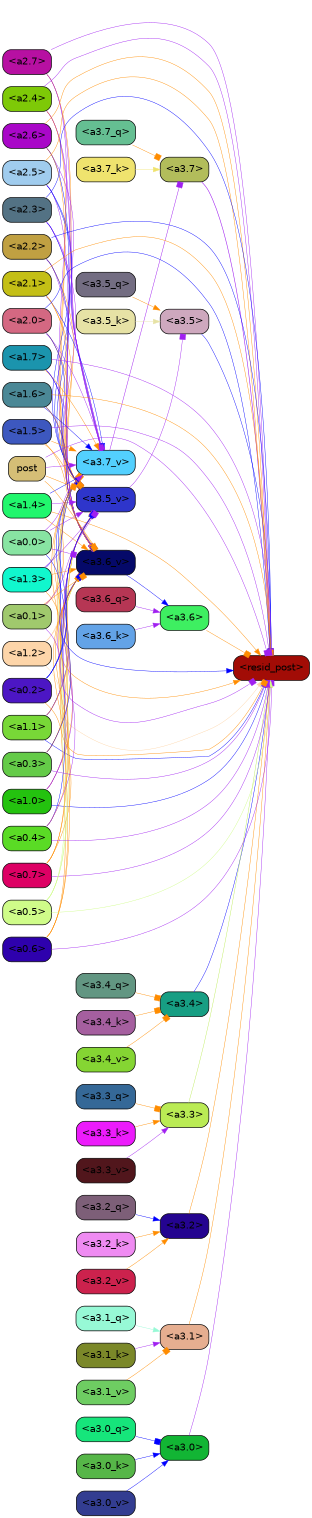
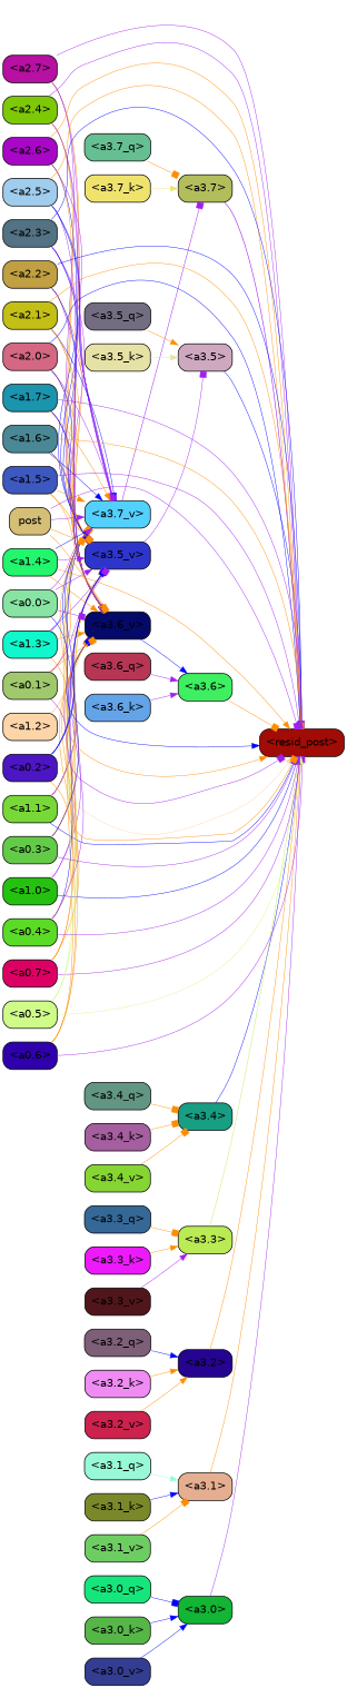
  strict digraph {
    rankdir=LR
    splines=true
    node [color=black fontname=Helvetica shape=box style="filled, rounded"]
    edge [arrowhead=normal color=darkorange penwidth=0.6]
    "<a3.7>" [fillcolor="#b2bd5b"]
    "<resid_post>" [fillcolor="#a20c06"]
    "<a3.6>" [fillcolor="#3eef61"]
    "<a3.5>" [fillcolor="#cea8be"]
    "<a3.4>" [fillcolor="#179e83"]
    "<a3.3>" [fillcolor="#baeb54"]
    "<a3.2>" [fillcolor="#240490"]
    "<a3.1>" [fillcolor="#e6ae90"]
    "<a3.0>" [fillcolor="#12b534"]
    "<a2.7>" [fillcolor="#b710a2"]
    "<a3.7_v>" [fillcolor="#53d0fe"]
    "<a3.6_v>" [fillcolor="#050969"]
    "<a3.5_v>" [fillcolor="#2e35cb"]
    "<a2.6>" [fillcolor="#a907c8"]
    "<a2.5>" [fillcolor="#a0ccee"]
    "<a2.4>" [fillcolor="#7ec907"]
    "<a2.3>" [fillcolor="#537284"]
    "<a2.2>" [fillcolor="#c0a042"]
    "<a2.1>" [fillcolor="#c4bf16"]
    "<a2.0>" [fillcolor="#d46882"]
    "<a1.7>" [fillcolor="#1b94ad"]
    "<a1.6>" [fillcolor="#4b8896"]
    "<a1.5>" [fillcolor="#3d58bf"]
    "<a1.4>" [fillcolor="#21f66d"]
    "<a1.3>" [fillcolor="#11f7cd"]
    "<a1.2>" [fillcolor="#fdd5a9"]
    "<a1.1>" [fillcolor="#78d837"]
    "<a1.0>" [fillcolor="#24c20f"]
    "<a0.7>" [fillcolor="#dd0064"]
    "<a0.6>" [fillcolor="#2e01ad"]
    "<a0.5>" [fillcolor="#cffc89"]
    "<a0.4>" [fillcolor="#5adb25"]
    "<a0.3>" [fillcolor="#64cb48"]
    "<a0.2>" [fillcolor="#4c16c4"]
    "<a0.1>" [fillcolor="#a0c96d"]
    "<a0.0>" [fillcolor="#88e4a2"]
    n37 [fillcolor="#d5be76" label=post]
    "<a3.7_q>" [fillcolor="#65bf92"]
    "<a3.6_q>" [fillcolor="#b63654"]
    "<a3.5_q>" [fillcolor="#736d82"]
    "<a3.4_q>" [fillcolor="#629682"]
    "<a3.3_q>" [fillcolor="#356897"]
    "<a3.2_q>" [fillcolor="#7d5f78"]
    "<a3.1_q>" [fillcolor="#97f9d6"]
    "<a3.0_q>" [fillcolor="#16e57b"]
    "<a3.7_k>" [fillcolor="#efe36e"]
    "<a3.6_k>" [fillcolor="#63a3e7"]
    "<a3.5_k>" [fillcolor="#e6e2a5"]
    "<a3.4_k>" [fillcolor="#a55f9f"]
    "<a3.3_k>" [fillcolor="#ec1bfb"]
    "<a3.2_k>" [fillcolor="#ef8bf2"]
    "<a3.1_k>" [fillcolor="#7b8829"]
    "<a3.0_k>" [fillcolor="#56b648"]
    "<a3.4_v>" [fillcolor="#85d533"]
    "<a3.3_v>" [fillcolor="#51161c"]
    "<a3.2_v>" [fillcolor="#cc224d"]
    "<a3.1_v>" [fillcolor="#6ecd62"]
    "<a3.0_v>" [fillcolor="#333d91"]
    "<a3.7>" -> "<resid_post>" [arrowhead=box color=purple penwidth=0.8263697922229767]
    "<a3.6>" -> "<resid_post>" [arrowhead=box]
    "<a3.5>" -> "<resid_post>" [color=blue]
    "<a3.4>" -> "<resid_post>" [arrowhead=box color=blue]
    "<a3.3>" -> "<resid_post>" [color="#baeb54" arrowhead=""]
    "<a3.2>" -> "<resid_post>"
    "<a3.1>" -> "<resid_post>"
    "<a3.0>" -> "<resid_post>" [arrowhead=box color=purple]
    "<a2.7>" -> "<resid_post>" [color=purple]
    "<a2.7>" -> "<a3.7_v>" [arrowhead=box color=purple]
    "<a2.7>" -> "<a3.6_v>"
    "<a2.7>" -> "<a3.5_v>" [arrowhead=box color=purple]
    "<a3.7_v>" -> "<a3.7>" [arrowhead=box color=purple penwidth=0.6738671064376831]
    "<a3.6_v>" -> "<a3.6>" [color=blue]
    "<a3.5_v>" -> "<a3.5>" [arrowhead=box color=purple]
    "<a2.6>" -> "<resid_post>" [arrowhead=box]
    "<a2.6>" -> "<a3.7_v>" [color=purple]
    "<a2.6>" -> "<a3.6_v>" [color=blue]
    "<a2.6>" -> "<a3.5_v>" [arrowhead=box]
    "<a2.5>" -> "<resid_post>" [arrowhead=box]
    "<a2.5>" -> "<a3.7_v>" [arrowhead=box color=blue]
    "<a2.5>" -> "<a3.6_v>" [color=purple]
    "<a2.5>" -> "<a3.5_v>" [color=blue]
    "<a2.4>" -> "<resid_post>" [color=purple]
    "<a2.4>" -> "<a3.7_v>" [arrowhead=box color=purple]
    "<a2.4>" -> "<a3.6_v>" [color=purple]
    "<a2.4>" -> "<a3.5_v>" [arrowhead=box]
    "<a2.3>" -> "<resid_post>" [arrowhead=box color=blue]
    "<a2.3>" -> "<a3.7_v>" [arrowhead=box color=purple]
    "<a2.3>" -> "<a3.6_v>" [color=purple]
    "<a2.3>" -> "<a3.5_v>" [color=blue]
    "<a2.2>" -> "<resid_post>" [color=blue]
    "<a2.2>" -> "<a3.7_v>" [arrowhead=box color=purple]
    "<a2.2>" -> "<a3.6_v>" [arrowhead=box]
    "<a2.2>" -> "<a3.5_v>" [color=blue]
    "<a2.1>" -> "<resid_post>"
    "<a2.1>" -> "<a3.7_v>" [color=blue]
    "<a2.1>" -> "<a3.6_v>" [arrowhead=box]
    "<a2.1>" -> "<a3.5_v>" [arrowhead=box]
    "<a2.0>" -> "<resid_post>" [color=blue]
    "<a2.0>" -> "<a3.7_v>" [arrowhead=box color=purple]
    "<a2.0>" -> "<a3.6_v>"
    "<a2.0>" -> "<a3.5_v>" [color=blue]
    "<a1.7>" -> "<resid_post>" [color=purple]
    "<a1.7>" -> "<a3.7_v>"
    "<a1.7>" -> "<a3.6_v>" [arrowhead=box color=purple]
    "<a1.7>" -> "<a3.5_v>" [arrowhead=box color=blue]
    "<a1.6>" -> "<resid_post>" [arrowhead=box]
    "<a1.6>" -> "<a3.7_v>" [color=blue]
    "<a1.6>" -> "<a3.6_v>" [arrowhead=box color=blue]
    "<a1.6>" -> "<a3.5_v>" [arrowhead=box]
    "<a1.5>" -> "<resid_post>" [arrowhead=box color=purple]
    "<a1.5>" -> "<a3.7_v>"
    "<a1.5>" -> "<a3.6_v>" [arrowhead=box]
    "<a1.5>" -> "<a3.5_v>"
    "<a1.4>" -> "<resid_post>"
    "<a1.4>" -> "<a3.7_v>" [color=blue]
    "<a1.4>" -> "<a3.6_v>"
    "<a1.4>" -> "<a3.5_v>" [color=purple]
    "<a1.3>" -> "<resid_post>"
    "<a1.3>" -> "<a3.7_v>" [color=blue]
    "<a1.3>" -> "<a3.6_v>"
    "<a1.3>" -> "<a3.5_v>" [arrowhead=box color=purple]
    "<a1.2>" -> "<resid_post>" [color="#fdd5a9" arrowhead=""]
    "<a1.2>" -> "<a3.7_v>" [color="#fdd5a9" arrowhead=""]
    "<a1.2>" -> "<a3.6_v>" [color="#fdd5a9" arrowhead=""]
    "<a1.2>" -> "<a3.5_v>" [color="#fdd5a9" arrowhead=""]
    "<a1.1>" -> "<resid_post>" [color=blue]
    "<a1.1>" -> "<a3.7_v>" [color=blue]
    "<a1.1>" -> "<a3.6_v>" [arrowhead=box color=purple]
    "<a1.1>" -> "<a3.5_v>"
    "<a1.0>" -> "<resid_post>" [arrowhead=box color=blue]
-   "<a1.0>" -> "<a3.7_v>"
    "<a1.0>" -> "<a3.6_v>" [arrowhead=box color=purple]
    "<a1.0>" -> "<a3.5_v>" [color=purple]
    "<a0.7>" -> "<resid_post>" [arrowhead=box color=purple]
    "<a0.7>" -> "<a3.7_v>" [arrowhead=box]
    "<a0.7>" -> "<a3.6_v>" [arrowhead=box]
    "<a0.7>" -> "<a3.5_v>"
    "<a0.6>" -> "<resid_post>" [arrowhead=box color=purple]
    "<a0.6>" -> "<a3.7_v>" [arrowhead=box]
    "<a0.6>" -> "<a3.6_v>"
    "<a0.6>" -> "<a3.5_v>" [arrowhead=box]
    "<a0.5>" -> "<resid_post>" [color="#cffc89" arrowhead=""]
    "<a0.5>" -> "<a3.7_v>" [color="#cffc89" arrowhead=""]
    "<a0.5>" -> "<a3.6_v>" [color="#cffc89" arrowhead=""]
    "<a0.5>" -> "<a3.5_v>" [color="#cffc89" arrowhead=""]
    "<a0.4>" -> "<resid_post>" [color=purple]
    "<a0.4>" -> "<a3.7_v>" [color=blue]
    "<a0.4>" -> "<a3.6_v>"
    "<a0.4>" -> "<a3.5_v>" [arrowhead=box color=purple]
    "<a0.3>" -> "<resid_post>" [color=purple]
    "<a0.3>" -> "<a3.7_v>"
    "<a0.3>" -> "<a3.6_v>"
    "<a0.3>" -> "<a3.5_v>" [color=blue]
    "<a0.2>" -> "<resid_post>" [arrowhead=box]
    "<a0.2>" -> "<a3.7_v>" [color=blue]
    "<a0.2>" -> "<a3.6_v>" [arrowhead=box color=blue]
    "<a0.2>" -> "<a3.5_v>" [arrowhead=box color=blue]
    "<a0.1>" -> "<resid_post>" [arrowhead=box color=purple]
    "<a0.1>" -> "<a3.7_v>" [arrowhead=box]
    "<a0.1>" -> "<a3.6_v>" [arrowhead=box]
    "<a0.1>" -> "<a3.5_v>" [arrowhead=box color=purple]
    "<a0.0>" -> "<resid_post>" [color=blue]
    "<a0.0>" -> "<a3.7_v>" [color=purple]
    "<a0.0>" -> "<a3.6_v>" [arrowhead=box color=purple]
    "<a0.0>" -> "<a3.5_v>" [color=purple]
    n37 -> "<resid_post>" [arrowhead=box color=purple]
    n37 -> "<a3.7_v>" [color=purple]
    n37 -> "<a3.6_v>"
    n37 -> "<a3.5_v>" [arrowhead=box]
    "<a3.7_q>" -> "<a3.7>" [arrowhead=box]
    "<a3.6_q>" -> "<a3.6>" [color=purple]
    "<a3.5_q>" -> "<a3.5>"
    "<a3.4_q>" -> "<a3.4>" [arrowhead=box]
    "<a3.3_q>" -> "<a3.3>" [arrowhead=box]
    "<a3.2_q>" -> "<a3.2>" [color=blue]
    "<a3.1_q>" -> "<a3.1>" [color="#97f9d6" arrowhead=""]
    "<a3.0_q>" -> "<a3.0>" [arrowhead=box color=blue]
    "<a3.7_k>" -> "<a3.7>" [color="#efe36e" arrowhead=""]
    "<a3.6_k>" -> "<a3.6>" [color=purple]
    "<a3.5_k>" -> "<a3.5>" [color="#e6e2a5" arrowhead=""]
    "<a3.4_k>" -> "<a3.4>" [arrowhead=box]
    "<a3.3_k>" -> "<a3.3>"
    "<a3.2_k>" -> "<a3.2>"
-   "<a3.1_k>" -> "<a3.1>" [color=purple]
+   "<a3.1_k>" -> "<a3.1>" [color=blue]
    "<a3.0_k>" -> "<a3.0>" [color=blue]
    "<a3.4_v>" -> "<a3.4>" [arrowhead=box]
    "<a3.3_v>" -> "<a3.3>" [color=purple]
    "<a3.2_v>" -> "<a3.2>"
    "<a3.1_v>" -> "<a3.1>" [arrowhead=box]
    "<a3.0_v>" -> "<a3.0>" [color=blue]
  }
